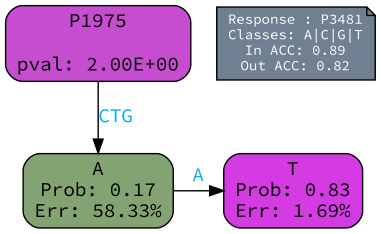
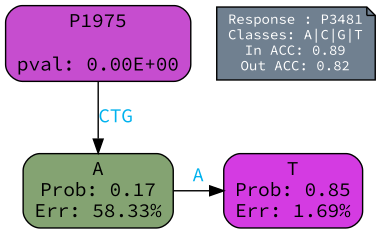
  digraph {
    fontname="Source Code Pro"
    ranksep=equally
    splines=polylines
    node [color=black fontname="Source Code Pro" shape=box style="filled, rounded"]
    edge [fontcolor=deepskyblue2 fontname="Source Code Pro"]
-   n1 [fillcolor="#d43be2" label="T\nProb: 0.83\nErr: 1.69%"]
+   n1 [fillcolor="#d43be2" label="T\nProb: 0.85\nErr: 1.69%"]
    n2 [fillcolor="#84a372" label="A\nProb: 0.17\nErr: 58.33%"]
    n3 [align=left fillcolor=slategray fontcolor=white fontsize=10 label="Response : P3481\nClasses: A|C|G|T\nIn ACC: 0.89\nOut ACC: 0.82\n" shape=note style=filled]
-   n4 [fillcolor="#c64dcf" label="P1975\n\npval: 2.00E+00"]
+   n4 [fillcolor="#c64dcf" label="P1975\n\npval: 0.00E+00"]
    subgraph sub_1 {
      rank=same
      n1
      n2
    }
    subgraph sub_2 {
      rank=same
      n3
      n4
    }
    n2 -> n1 [label=A]
    n4 -> n2 [label=CTG]
  }
